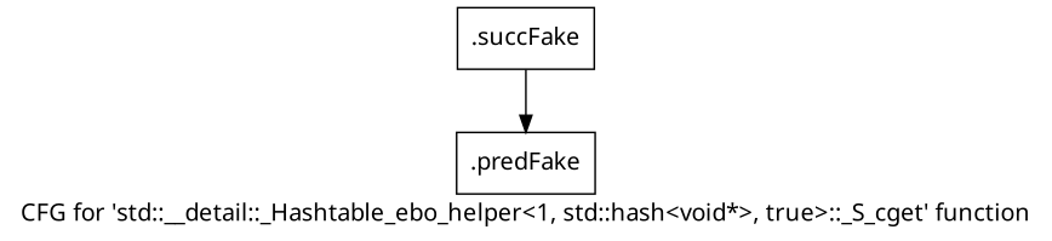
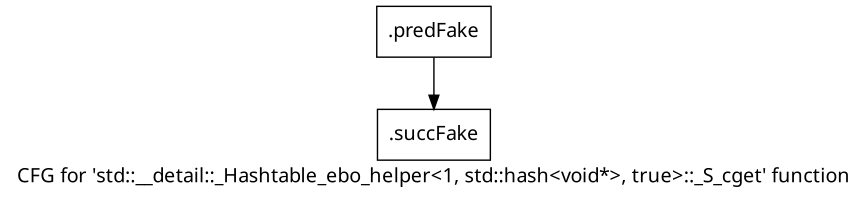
  digraph {
    label="CFG for 'std::__detail::_Hashtable_ebo_helper\<1, std::hash\<void*\>, true\>::_S_cget' function"
    fontname="Noto Sans"
    node [shape=record fontname="Noto Sans"]
    n1 [label="{.predFake}"]
    n2 [filename="/media/miguel/NewVolume/Linux/Xilinx/Vitis_HLS/2020.2/tps/lnx64/gcc-6.2.0/lib/gcc/x86_64-pc-linux-gnu/6.2.0/../../../../include/c++/6.2.0/bits/hashtable_policy.h" label="{.succFake}" linenumber=983]
-   n2 -> n1 [execusionnum=878 filename="/media/miguel/NewVolume/Linux/Xilinx/Vitis_HLS/2020.2/tps/lnx64/gcc-6.2.0/lib/gcc/x86_64-pc-linux-gnu/6.2.0/../../../../include/c++/6.2.0/bits/hashtable_policy.h" fontname="Noto Sans"]
+   n1 -> n2 [execusionnum=878 filename="/media/miguel/NewVolume/Linux/Xilinx/Vitis_HLS/2020.2/tps/lnx64/gcc-6.2.0/lib/gcc/x86_64-pc-linux-gnu/6.2.0/../../../../include/c++/6.2.0/bits/hashtable_policy.h" fontname="Noto Sans"]
  }
